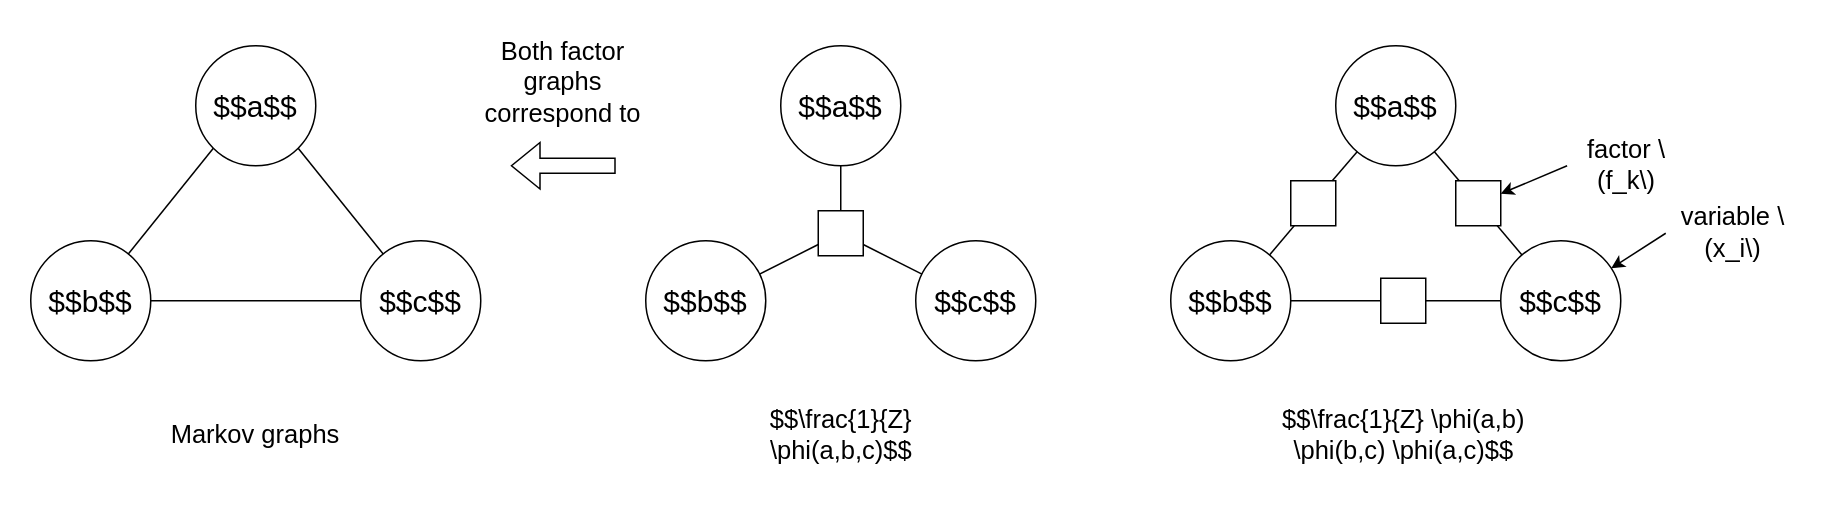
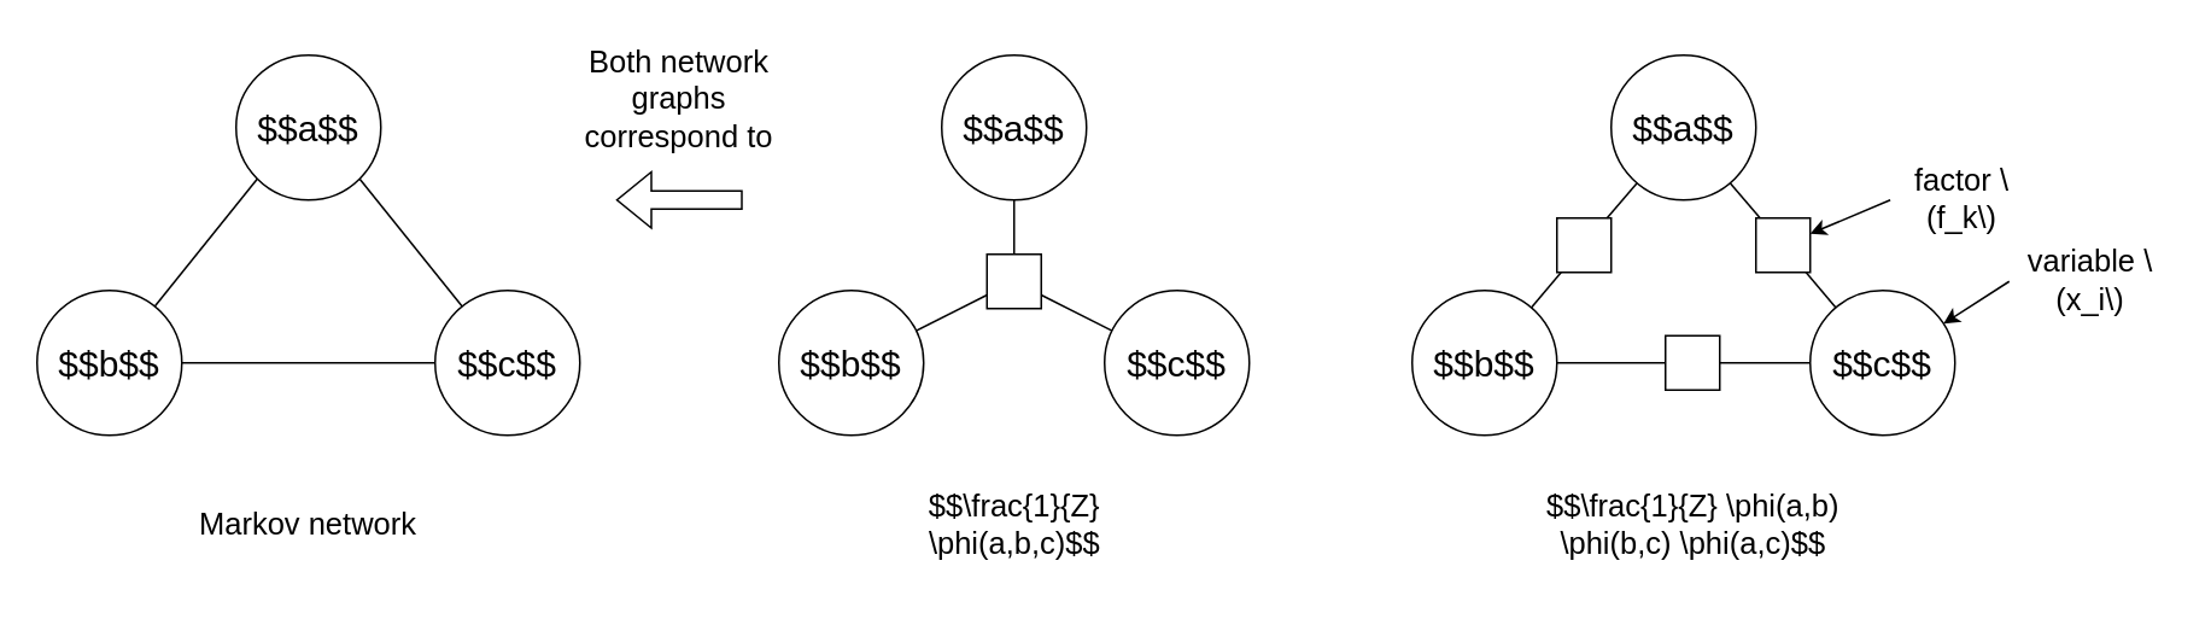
  <mxCell id="0" />
  <mxCell id="1" parent="0" />
  <mxCell id="2" value="" style="group" vertex="1" connectable="0" parent="1"><mxGeometry x="130" y="30" width="80" height="80" as="geometry" /></mxCell>
  <mxCell id="3" value="" style="ellipse;whiteSpace=wrap;html=1;aspect=fixed;" parent="2" vertex="1"><mxGeometry width="80" height="80" as="geometry" /></mxCell>
  <mxCell id="4" value="&lt;font style=&quot;font-size: 20px;&quot;&gt;$$a$$&lt;/font&gt;" style="text;html=1;strokeColor=none;fillColor=none;align=center;verticalAlign=middle;whiteSpace=wrap;rounded=0;" parent="2" vertex="1"><mxGeometry x="10" y="25" width="60" height="30" as="geometry" /></mxCell>
  <mxCell id="5" value="" style="group" vertex="1" connectable="0" parent="1"><mxGeometry x="20" y="160" width="80" height="80" as="geometry" /></mxCell>
  <mxCell id="6" value="" style="ellipse;whiteSpace=wrap;html=1;aspect=fixed;" parent="5" vertex="1"><mxGeometry width="80" height="80" as="geometry" /></mxCell>
  <mxCell id="7" value="&lt;font style=&quot;font-size: 20px;&quot;&gt;$$b$$&lt;/font&gt;" style="text;html=1;strokeColor=none;fillColor=none;align=center;verticalAlign=middle;whiteSpace=wrap;rounded=0;" parent="5" vertex="1"><mxGeometry x="10" y="25" width="60" height="30" as="geometry" /></mxCell>
  <mxCell id="8" value="" style="group" vertex="1" connectable="0" parent="1"><mxGeometry x="240" y="160" width="80" height="80" as="geometry" /></mxCell>
  <mxCell id="9" value="" style="ellipse;whiteSpace=wrap;html=1;aspect=fixed;" parent="8" vertex="1"><mxGeometry width="80" height="80" as="geometry" /></mxCell>
  <mxCell id="10" value="&lt;font style=&quot;font-size: 20px;&quot;&gt;$$c$$&lt;/font&gt;" style="text;html=1;strokeColor=none;fillColor=none;align=center;verticalAlign=middle;whiteSpace=wrap;rounded=0;" parent="8" vertex="1"><mxGeometry x="10" y="25" width="60" height="30" as="geometry" /></mxCell>
  <mxCell id="11" style="rounded=0;orthogonalLoop=1;jettySize=auto;html=1;exitX=0;exitY=1;exitDx=0;exitDy=0;endArrow=none;endFill=0;" edge="1" parent="1" source="3" target="6"><mxGeometry relative="1" as="geometry"><mxPoint x="100" y="140" as="targetPoint" /></mxGeometry></mxCell>
  <mxCell id="12" style="rounded=0;orthogonalLoop=1;jettySize=auto;html=1;exitX=1;exitY=0.5;exitDx=0;exitDy=0;entryX=0;entryY=0.5;entryDx=0;entryDy=0;endArrow=none;endFill=0;" edge="1" parent="1" source="6" target="9"><mxGeometry relative="1" as="geometry" /></mxCell>
  <mxCell id="13" style="rounded=0;orthogonalLoop=1;jettySize=auto;html=1;exitX=1;exitY=1;exitDx=0;exitDy=0;endArrow=none;endFill=0;" edge="1" parent="1" source="3" target="9"><mxGeometry relative="1" as="geometry" /></mxCell>
  <mxCell id="14" value="" style="group" vertex="1" connectable="0" parent="1"><mxGeometry x="520" y="30" width="80" height="80" as="geometry" /></mxCell>
  <mxCell id="15" value="" style="ellipse;whiteSpace=wrap;html=1;aspect=fixed;" vertex="1" parent="14"><mxGeometry width="80" height="80" as="geometry" /></mxCell>
  <mxCell id="16" value="&lt;font style=&quot;font-size: 20px;&quot;&gt;$$a$$&lt;/font&gt;" style="text;html=1;strokeColor=none;fillColor=none;align=center;verticalAlign=middle;whiteSpace=wrap;rounded=0;" vertex="1" parent="14"><mxGeometry x="10" y="25" width="60" height="30" as="geometry" /></mxCell>
  <mxCell id="17" value="" style="group" vertex="1" connectable="0" parent="1"><mxGeometry x="430" y="160" width="80" height="80" as="geometry" /></mxCell>
  <mxCell id="18" value="" style="ellipse;whiteSpace=wrap;html=1;aspect=fixed;" vertex="1" parent="17"><mxGeometry width="80" height="80" as="geometry" /></mxCell>
  <mxCell id="19" value="&lt;font style=&quot;font-size: 20px;&quot;&gt;$$b$$&lt;/font&gt;" style="text;html=1;strokeColor=none;fillColor=none;align=center;verticalAlign=middle;whiteSpace=wrap;rounded=0;" vertex="1" parent="17"><mxGeometry x="10" y="25" width="60" height="30" as="geometry" /></mxCell>
  <mxCell id="20" value="" style="group" vertex="1" connectable="0" parent="1"><mxGeometry x="610" y="160" width="80" height="80" as="geometry" /></mxCell>
  <mxCell id="21" value="" style="ellipse;whiteSpace=wrap;html=1;aspect=fixed;" vertex="1" parent="20"><mxGeometry width="80" height="80" as="geometry" /></mxCell>
  <mxCell id="22" value="&lt;font style=&quot;font-size: 20px;&quot;&gt;$$c$$&lt;/font&gt;" style="text;html=1;strokeColor=none;fillColor=none;align=center;verticalAlign=middle;whiteSpace=wrap;rounded=0;" vertex="1" parent="20"><mxGeometry x="10" y="25" width="60" height="30" as="geometry" /></mxCell>
  <mxCell id="23" value="" style="whiteSpace=wrap;html=1;aspect=fixed;" vertex="1" parent="1"><mxGeometry x="545" y="140" width="30" height="30" as="geometry" /></mxCell>
  <mxCell id="24" value="" style="group" vertex="1" connectable="0" parent="1"><mxGeometry x="890" y="30" width="80" height="80" as="geometry" /></mxCell>
  <mxCell id="25" value="" style="ellipse;whiteSpace=wrap;html=1;aspect=fixed;" vertex="1" parent="24"><mxGeometry width="80" height="80" as="geometry" /></mxCell>
  <mxCell id="26" value="&lt;font style=&quot;font-size: 20px;&quot;&gt;$$a$$&lt;/font&gt;" style="text;html=1;strokeColor=none;fillColor=none;align=center;verticalAlign=middle;whiteSpace=wrap;rounded=0;" vertex="1" parent="24"><mxGeometry x="10" y="25" width="60" height="30" as="geometry" /></mxCell>
  <mxCell id="27" value="" style="group" vertex="1" connectable="0" parent="1"><mxGeometry x="780" y="160" width="80" height="80" as="geometry" /></mxCell>
  <mxCell id="28" value="" style="ellipse;whiteSpace=wrap;html=1;aspect=fixed;" vertex="1" parent="27"><mxGeometry width="80" height="80" as="geometry" /></mxCell>
  <mxCell id="29" value="&lt;font style=&quot;font-size: 20px;&quot;&gt;$$b$$&lt;/font&gt;" style="text;html=1;strokeColor=none;fillColor=none;align=center;verticalAlign=middle;whiteSpace=wrap;rounded=0;" vertex="1" parent="27"><mxGeometry x="10" y="25" width="60" height="30" as="geometry" /></mxCell>
  <mxCell id="30" value="" style="group" vertex="1" connectable="0" parent="1"><mxGeometry x="1000" y="160" width="80" height="80" as="geometry" /></mxCell>
  <mxCell id="31" value="" style="ellipse;whiteSpace=wrap;html=1;aspect=fixed;" vertex="1" parent="30"><mxGeometry width="80" height="80" as="geometry" /></mxCell>
  <mxCell id="32" value="&lt;font style=&quot;font-size: 20px;&quot;&gt;$$c$$&lt;/font&gt;" style="text;html=1;strokeColor=none;fillColor=none;align=center;verticalAlign=middle;whiteSpace=wrap;rounded=0;" vertex="1" parent="30"><mxGeometry x="10" y="25" width="60" height="30" as="geometry" /></mxCell>
  <mxCell id="33" value="" style="whiteSpace=wrap;html=1;aspect=fixed;" vertex="1" parent="1"><mxGeometry x="860" y="120" width="30" height="30" as="geometry" /></mxCell>
  <mxCell id="34" value="" style="whiteSpace=wrap;html=1;aspect=fixed;" vertex="1" parent="1"><mxGeometry x="920" y="185" width="30" height="30" as="geometry" /></mxCell>
  <mxCell id="35" value="" style="whiteSpace=wrap;html=1;aspect=fixed;" vertex="1" parent="1"><mxGeometry x="970" y="120" width="30" height="30" as="geometry" /></mxCell>
  <mxCell id="36" style="rounded=0;orthogonalLoop=1;jettySize=auto;html=1;endArrow=none;endFill=0;" edge="1" parent="1" source="18" target="23"><mxGeometry relative="1" as="geometry" /></mxCell>
  <mxCell id="37" style="rounded=0;orthogonalLoop=1;jettySize=auto;html=1;endArrow=none;endFill=0;" edge="1" parent="1" source="23" target="15"><mxGeometry relative="1" as="geometry"><mxPoint x="497" y="195" as="sourcePoint" /><mxPoint x="555" y="171" as="targetPoint" /></mxGeometry></mxCell>
  <mxCell id="38" style="rounded=0;orthogonalLoop=1;jettySize=auto;html=1;endArrow=none;endFill=0;" edge="1" parent="1" source="21" target="23"><mxGeometry relative="1" as="geometry"><mxPoint x="507" y="205" as="sourcePoint" /><mxPoint x="565" y="181" as="targetPoint" /></mxGeometry></mxCell>
  <mxCell id="39" style="edgeStyle=none;rounded=0;orthogonalLoop=1;jettySize=auto;html=1;endArrow=none;endFill=0;" edge="1" parent="1" source="25" target="33"><mxGeometry relative="1" as="geometry" /></mxCell>
  <mxCell id="40" style="edgeStyle=none;rounded=0;orthogonalLoop=1;jettySize=auto;html=1;endArrow=none;endFill=0;" edge="1" parent="1" source="33" target="28"><mxGeometry relative="1" as="geometry"><mxPoint x="910" y="106" as="sourcePoint" /><mxPoint x="890" y="122" as="targetPoint" /></mxGeometry></mxCell>
  <mxCell id="41" style="edgeStyle=none;rounded=0;orthogonalLoop=1;jettySize=auto;html=1;endArrow=none;endFill=0;" edge="1" parent="1" source="34" target="28"><mxGeometry relative="1" as="geometry"><mxPoint x="866" y="150" as="sourcePoint" /><mxPoint x="850" y="176" as="targetPoint" /></mxGeometry></mxCell>
  <mxCell id="42" style="edgeStyle=none;rounded=0;orthogonalLoop=1;jettySize=auto;html=1;endArrow=none;endFill=0;" edge="1" parent="1" source="31" target="34"><mxGeometry relative="1" as="geometry"><mxPoint x="876" y="160" as="sourcePoint" /><mxPoint x="860" y="186" as="targetPoint" /></mxGeometry></mxCell>
  <mxCell id="43" style="edgeStyle=none;rounded=0;orthogonalLoop=1;jettySize=auto;html=1;endArrow=none;endFill=0;" edge="1" parent="1" source="25" target="35"><mxGeometry relative="1" as="geometry"><mxPoint x="886" y="170" as="sourcePoint" /><mxPoint x="870" y="196" as="targetPoint" /></mxGeometry></mxCell>
  <mxCell id="44" style="edgeStyle=none;rounded=0;orthogonalLoop=1;jettySize=auto;html=1;endArrow=none;endFill=0;" edge="1" parent="1" source="35" target="31"><mxGeometry relative="1" as="geometry"><mxPoint x="896" y="180" as="sourcePoint" /><mxPoint x="880" y="206" as="targetPoint" /></mxGeometry></mxCell>
  <mxCell id="45" value="&lt;font style=&quot;font-size: 17px;&quot;&gt;$$\frac{1}{Z} \phi(a,b,c)$$&lt;/font&gt;" style="text;html=1;strokeColor=none;fillColor=none;align=center;verticalAlign=middle;whiteSpace=wrap;rounded=0;" vertex="1" parent="1"><mxGeometry x="500.75" y="260" width="118.5" height="60" as="geometry" /></mxCell>
  <mxCell id="46" value="&lt;font style=&quot;font-size: 17px;&quot;&gt;$$\frac{1}{Z} \phi(a,b) \phi(b,c) \phi(a,c)$$&lt;/font&gt;" style="text;html=1;strokeColor=none;fillColor=none;align=center;verticalAlign=middle;whiteSpace=wrap;rounded=0;" vertex="1" parent="1"><mxGeometry x="825.75" y="260" width="218.5" height="60" as="geometry" /></mxCell>
  <mxCell id="47" value="" style="shape=flexArrow;endArrow=classic;html=1;rounded=0;" edge="1" parent="1"><mxGeometry width="50" height="50" relative="1" as="geometry"><mxPoint x="410" y="110" as="sourcePoint" /><mxPoint x="340" y="110" as="targetPoint" /></mxGeometry></mxCell>
- <mxCell id="48" value="&lt;font style=&quot;font-size: 17px;&quot;&gt;Both factor graphs correspond to&lt;/font&gt;" style="text;html=1;strokeColor=none;fillColor=none;align=center;verticalAlign=middle;whiteSpace=wrap;rounded=0;" vertex="1" parent="1"><mxGeometry x="310" y="20" width="130" height="70" as="geometry" /></mxCell>
- <mxCell id="49" value="&lt;font style=&quot;font-size: 17px;&quot;&gt;Markov graphs&lt;/font&gt;" style="text;html=1;strokeColor=none;fillColor=none;align=center;verticalAlign=middle;whiteSpace=wrap;rounded=0;" vertex="1" parent="1"><mxGeometry x="105" y="270" width="130" height="40" as="geometry" /></mxCell>
+ <mxCell id="48" value="&lt;font style=&quot;font-size: 17px;&quot;&gt;Both network graphs correspond to&lt;/font&gt;" style="text;html=1;strokeColor=none;fillColor=none;align=center;verticalAlign=middle;whiteSpace=wrap;rounded=0;" vertex="1" parent="1"><mxGeometry x="310" y="20" width="130" height="70" as="geometry" /></mxCell>
+ <mxCell id="49" value="&lt;font style=&quot;font-size: 17px;&quot;&gt;Markov network&lt;/font&gt;" style="text;html=1;strokeColor=none;fillColor=none;align=center;verticalAlign=middle;whiteSpace=wrap;rounded=0;" vertex="1" parent="1"><mxGeometry x="105" y="270" width="130" height="40" as="geometry" /></mxCell>
  <mxCell id="50" style="edgeStyle=none;rounded=0;orthogonalLoop=1;jettySize=auto;html=1;exitX=0;exitY=0.5;exitDx=0;exitDy=0;" edge="1" parent="1" source="51" target="35"><mxGeometry relative="1" as="geometry" /></mxCell>
  <mxCell id="51" value="&lt;font style=&quot;font-size: 17px;&quot;&gt;factor \(f_k\)&lt;/font&gt;" style="text;html=1;strokeColor=none;fillColor=none;align=center;verticalAlign=middle;whiteSpace=wrap;rounded=0;" vertex="1" parent="1"><mxGeometry x="1044.25" y="90" width="80" height="40" as="geometry" /></mxCell>
  <mxCell id="52" style="edgeStyle=none;rounded=0;orthogonalLoop=1;jettySize=auto;html=1;exitX=0;exitY=0.5;exitDx=0;exitDy=0;" edge="1" parent="1" source="53" target="31"><mxGeometry relative="1" as="geometry" /></mxCell>
  <mxCell id="53" value="&lt;font style=&quot;font-size: 17px;&quot;&gt;variable \(x_i\)&lt;/font&gt;" style="text;html=1;strokeColor=none;fillColor=none;align=center;verticalAlign=middle;whiteSpace=wrap;rounded=0;" vertex="1" parent="1"><mxGeometry x="1110" y="135" width="90" height="40" as="geometry" /></mxCell>
